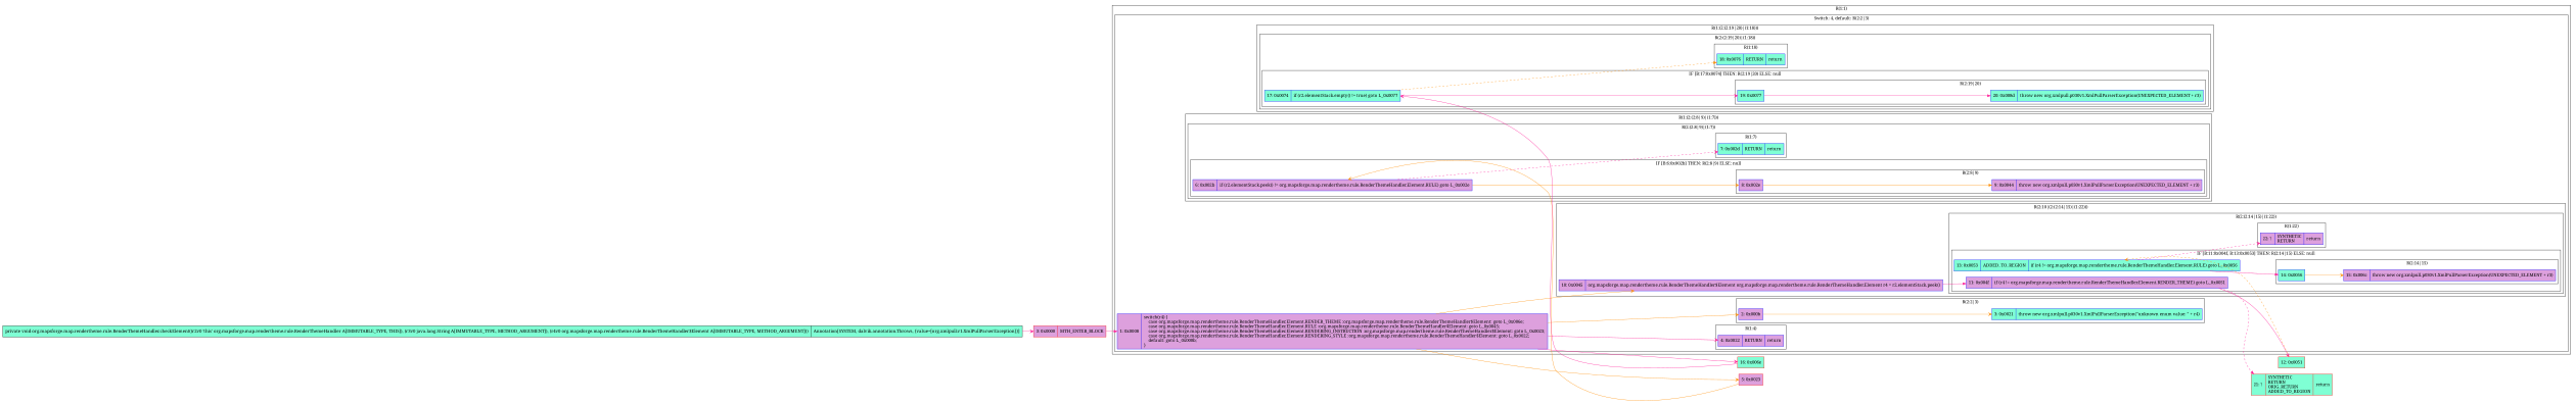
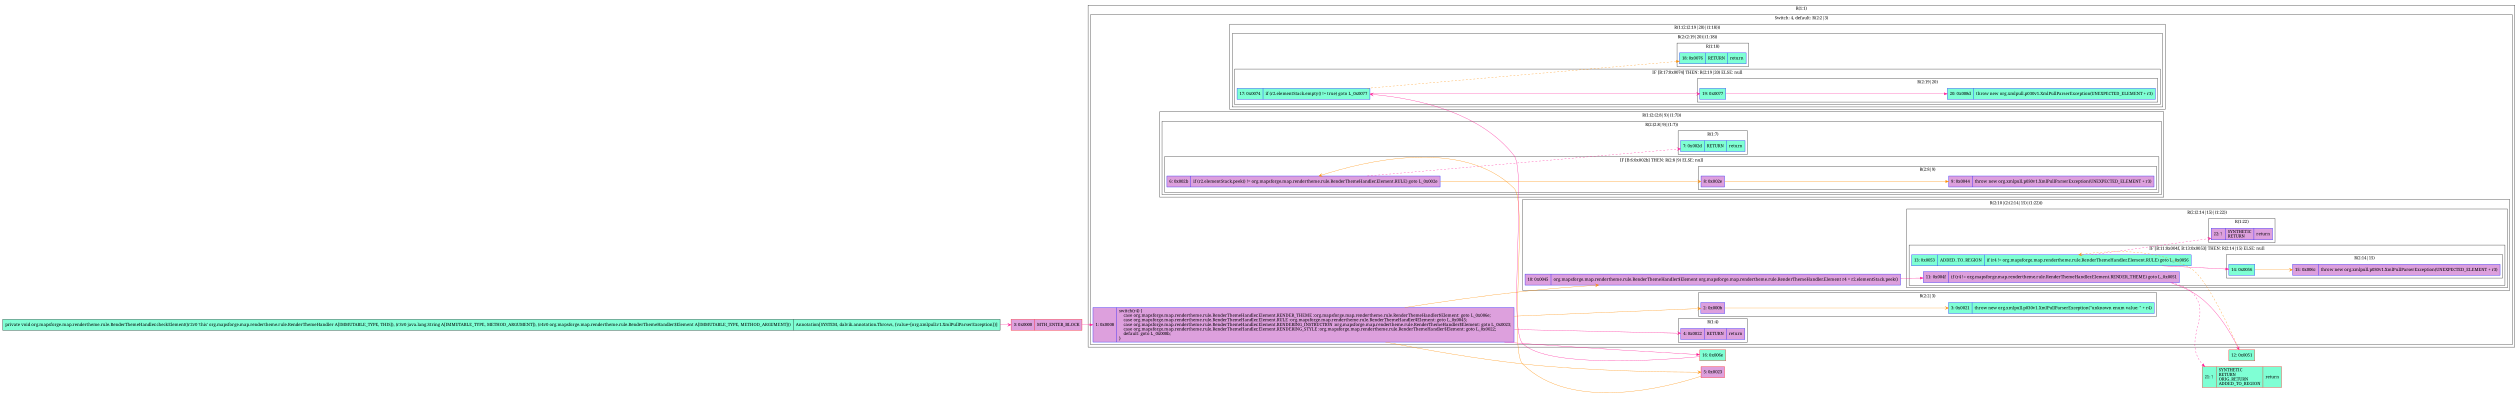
  digraph {
    fontname="Noto Serif"
    rankdir=LR
    node [color=blue fillcolor=aquamarine fontname="Noto Serif" shape=record style=filled]
    edge [arrowhead=vee color=deeppink fontname="Noto Serif"]
    n1 [label="{19\:\ 0x0077}"]
    n2 [label="{20\:\ 0x008d|throw new org.xmlpull.p030v1.XmlPullParserException(UNEXPECTED_ELEMENT + r3)\l}"]
    n3 [label="{17\:\ 0x0074|if (r2.elementStack.empty() != true) goto L_0x0077\l}"]
    n4 [label="{18\:\ 0x0076|RETURN\l|return\l}"]
    n5 [label="{14\:\ 0x0056}"]
    n6 [fillcolor=plum label="{15\:\ 0x006c|throw new org.xmlpull.p030v1.XmlPullParserException(UNEXPECTED_ELEMENT + r3)\l}"]
    n7 [fillcolor=plum label="{11\:\ 0x004f|if (r4 != org.mapsforge.map.rendertheme.rule.RenderThemeHandler.Element.RENDER_THEME) goto L_0x0051\l}"]
    n8 [label="{13\:\ 0x0053|ADDED_TO_REGION\l|if (r4 != org.mapsforge.map.rendertheme.rule.RenderThemeHandler.Element.RULE) goto L_0x0056\l}"]
    n9 [fillcolor=plum label="{22\:\ ?|SYNTHETIC\lRETURN\l|return\l}"]
    n10 [fillcolor=plum label="{10\:\ 0x0045|org.mapsforge.map.rendertheme.rule.RenderThemeHandler$Element org.mapsforge.map.rendertheme.rule.RenderThemeHandler.Element r4 = r2.elementStack.peek()\l}"]
    n11 [fillcolor=plum label="{8\:\ 0x002e}"]
    n12 [fillcolor=plum label="{9\:\ 0x0044|throw new org.xmlpull.p030v1.XmlPullParserException(UNEXPECTED_ELEMENT + r3)\l}"]
    n13 [fillcolor=plum label="{6\:\ 0x002b|if (r2.elementStack.peek() != org.mapsforge.map.rendertheme.rule.RenderThemeHandler.Element.RULE) goto L_0x002e\l}"]
    n14 [label="{7\:\ 0x002d|RETURN\l|return\l}"]
    n15 [fillcolor=plum label="{4\:\ 0x0022|RETURN\l|return\l}"]
    n16 [fillcolor=plum label="{2\:\ 0x000b}"]
    n17 [label="{3\:\ 0x0021|throw new org.xmlpull.p030v1.XmlPullParserException(\"unknown enum value: \" + r4)\l}"]
    n18 [fillcolor=plum label="{1\:\ 0x0008|switch(r4) \{\l    case org.mapsforge.map.rendertheme.rule.RenderThemeHandler.Element.RENDER_THEME :org.mapsforge.map.rendertheme.rule.RenderThemeHandler$Element: goto L_0x006e;\l    case org.mapsforge.map.rendertheme.rule.RenderThemeHandler.Element.RULE :org.mapsforge.map.rendertheme.rule.RenderThemeHandler$Element: goto L_0x0045;\l    case org.mapsforge.map.rendertheme.rule.RenderThemeHandler.Element.RENDERING_INSTRUCTION :org.mapsforge.map.rendertheme.rule.RenderThemeHandler$Element: goto L_0x0023;\l    case org.mapsforge.map.rendertheme.rule.RenderThemeHandler.Element.RENDERING_STYLE :org.mapsforge.map.rendertheme.rule.RenderThemeHandler$Element: goto L_0x0022;\l    default: goto L_0x000b;\l\}\l}"]
    n19 [color=red label="{12\:\ 0x0051}"]
    n20 [color=red label="{21\:\ ?|SYNTHETIC\lRETURN\lORIG_RETURN\lADDED_TO_REGION\l|return\l}"]
    n21 [color=red fillcolor=plum label="{5\:\ 0x0023}"]
    n22 [color=red label="{16\:\ 0x006e}"]
    n23 [color=red fillcolor=plum label="{0\:\ 0x0000|MTH_ENTER_BLOCK\l}"]
    n24 [label="{private void org.mapsforge.map.rendertheme.rule.RenderThemeHandler.checkElement((r2v0 'this' org.mapsforge.map.rendertheme.rule.RenderThemeHandler A[IMMUTABLE_TYPE, THIS]), (r3v0 java.lang.String A[IMMUTABLE_TYPE, METHOD_ARGUMENT]), (r4v0 org.mapsforge.map.rendertheme.rule.RenderThemeHandler$Element A[IMMUTABLE_TYPE, METHOD_ARGUMENT]))  | Annotation[SYSTEM, dalvik.annotation.Throws, \{value=[org.xmlpull.v1.XmlPullParserException]\}]\l}" color=""]
    subgraph cluster_1 {
      label="R(1:1)"
      subgraph cluster_2 {
        label="Switch: 4, default: R(2:2|3)"
        n18
        subgraph cluster_3 {
          label="R(1:(2:(2:19|20)|(1:18)))"
          subgraph cluster_4 {
            label="R(2:(2:19|20)|(1:18))"
            subgraph cluster_5 {
              label="IF [B:17:0x0074] THEN: R(2:19|20) ELSE: null"
              n3
              subgraph cluster_6 {
                label="R(2:19|20)"
                n1
                n2
              }
            }
            subgraph cluster_7 {
              label="R(1:18)"
              n4
            }
          }
        }
        subgraph cluster_8 {
          label="R(2:10|(2:(2:14|15)|(1:22)))"
          n10
          subgraph cluster_9 {
            label="R(2:(2:14|15)|(1:22))"
            subgraph cluster_10 {
              label="IF [B:11:0x004f, B:13:0x0053] THEN: R(2:14|15) ELSE: null"
              n7
              n8
              subgraph cluster_11 {
                label="R(2:14|15)"
                n5
                n6
              }
            }
            subgraph cluster_12 {
              label="R(1:22)"
              n9
            }
          }
        }
        subgraph cluster_13 {
          label="R(1:(2:(2:8|9)|(1:7)))"
          subgraph cluster_14 {
            label="R(2:(2:8|9)|(1:7))"
            subgraph cluster_15 {
              label="IF [B:6:0x002b] THEN: R(2:8|9) ELSE: null"
              n13
              subgraph cluster_16 {
                label="R(2:8|9)"
                n11
                n12
              }
            }
            subgraph cluster_17 {
              label="R(1:7)"
              n14
            }
          }
        }
        subgraph cluster_18 {
          label="R(1:4)"
          n15
        }
        subgraph cluster_19 {
          label="R(2:2|3)"
          n16
          n17
        }
      }
    }
    n1 -> n2 [arrowhead=normal]
    n3 -> n1
    n3 -> n4 [arrowhead=normal color=darkorange style=dashed]
    n5 -> n6 [color=darkorange]
    n7 -> n19
    n7 -> n20 [arrowhead=normal style=dashed]
    n8 -> n5 [arrowhead=normal]
    n8 -> n9 [style=dashed]
    n10 -> n7 [arrowhead=normal]
    n11 -> n12 [arrowhead=normal color=darkorange]
    n13 -> n11 [color=darkorange]
    n13 -> n14 [style=dashed]
    n16 -> n17 [color=darkorange]
    n18 -> n10 [color=darkorange]
    n18 -> n15
    n18 -> n16 [color=darkorange]
    n18 -> n21 [color=darkorange]
-   n18 -> n22
+   n18 -> n22 [arrowhead=normal]
    n19 -> n8 [color=darkorange style=dashed]
    n21 -> n13 [color=darkorange]
    n22 -> n3
    n23 -> n18 [arrowhead=normal]
    n24 -> n23
  }
